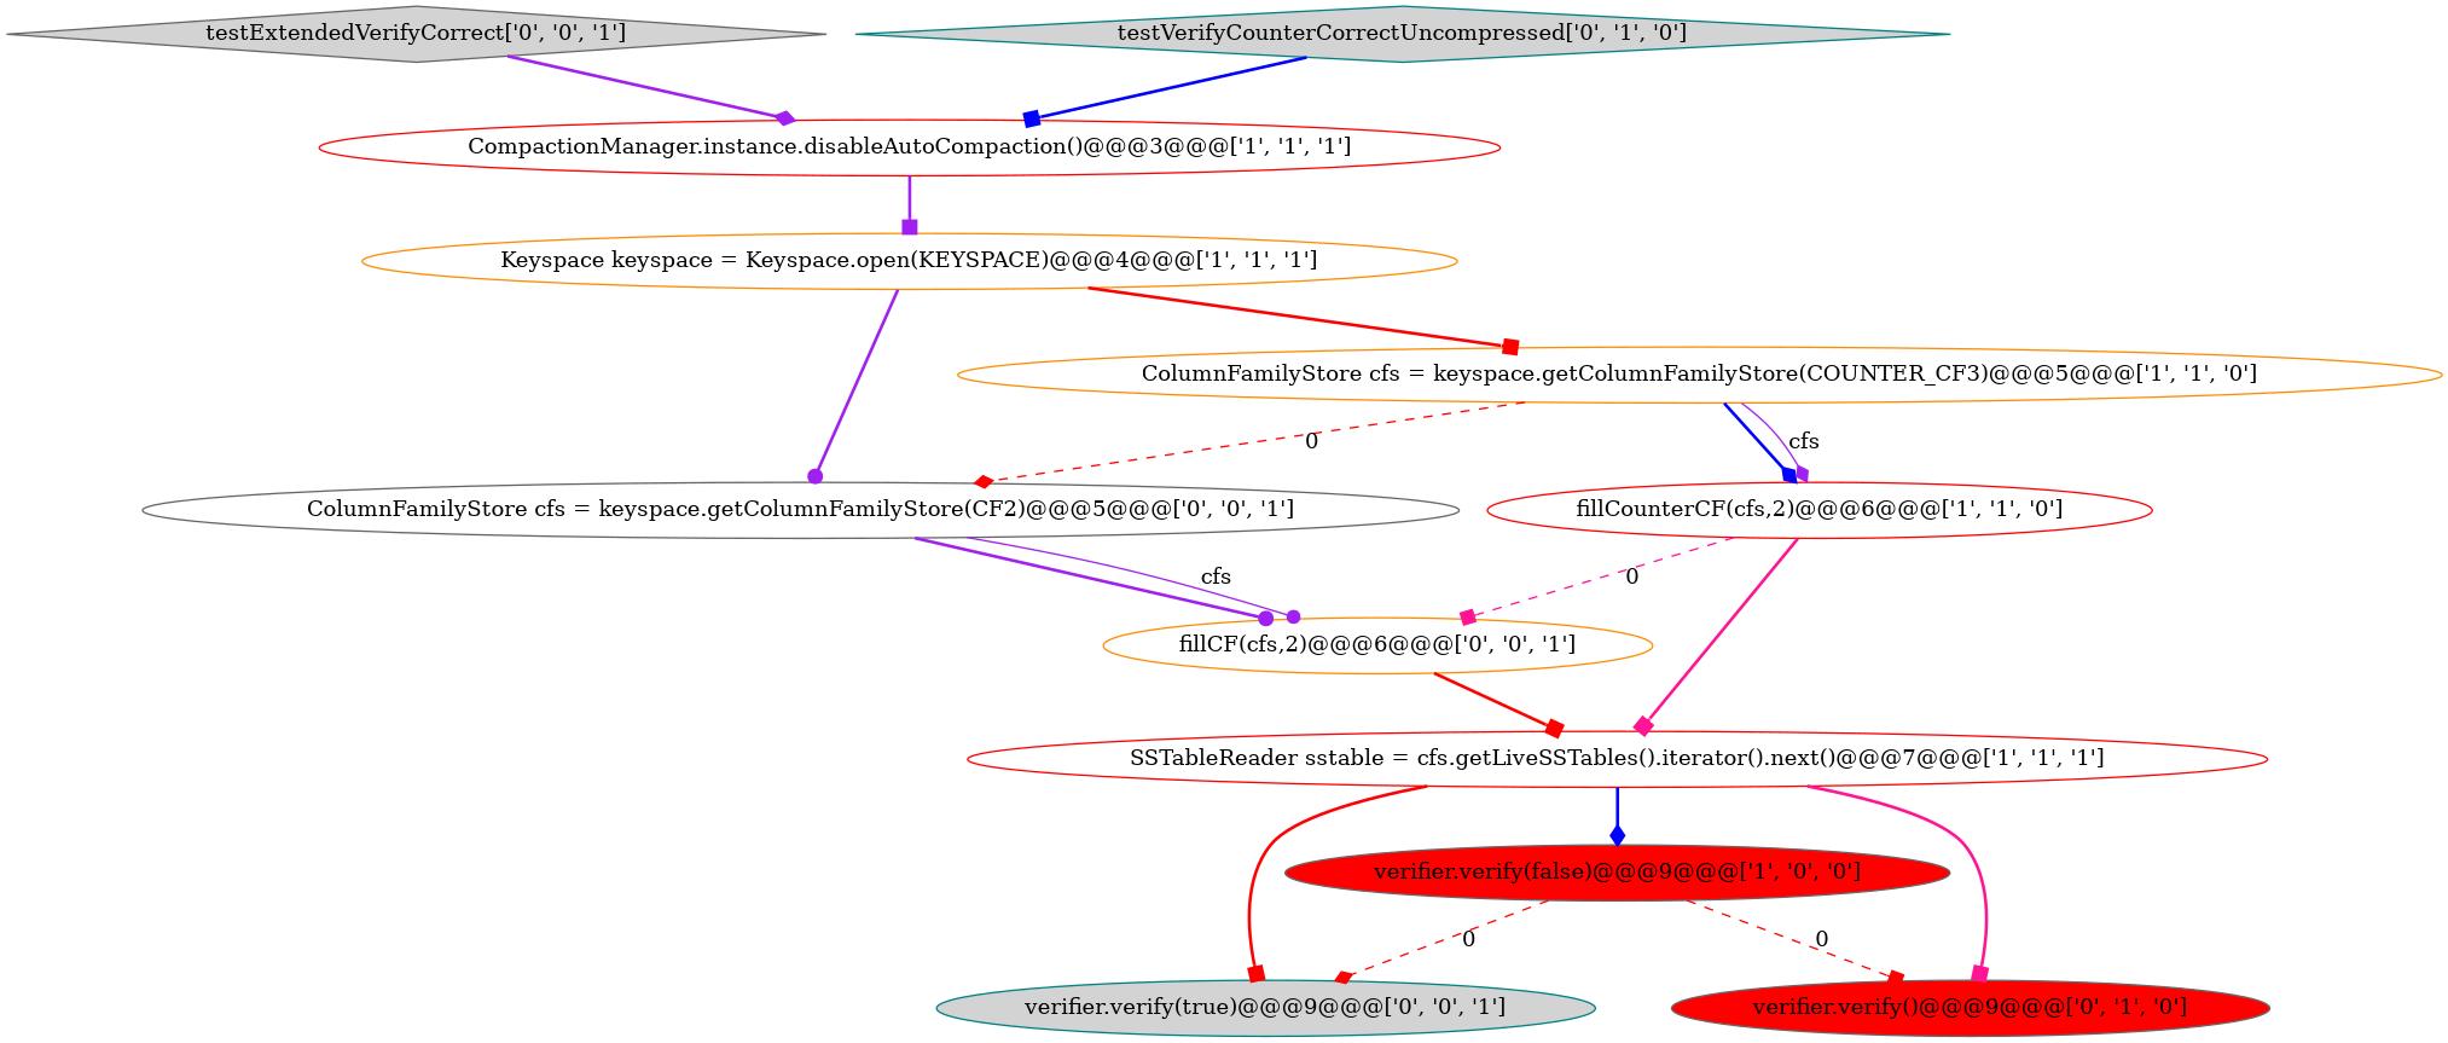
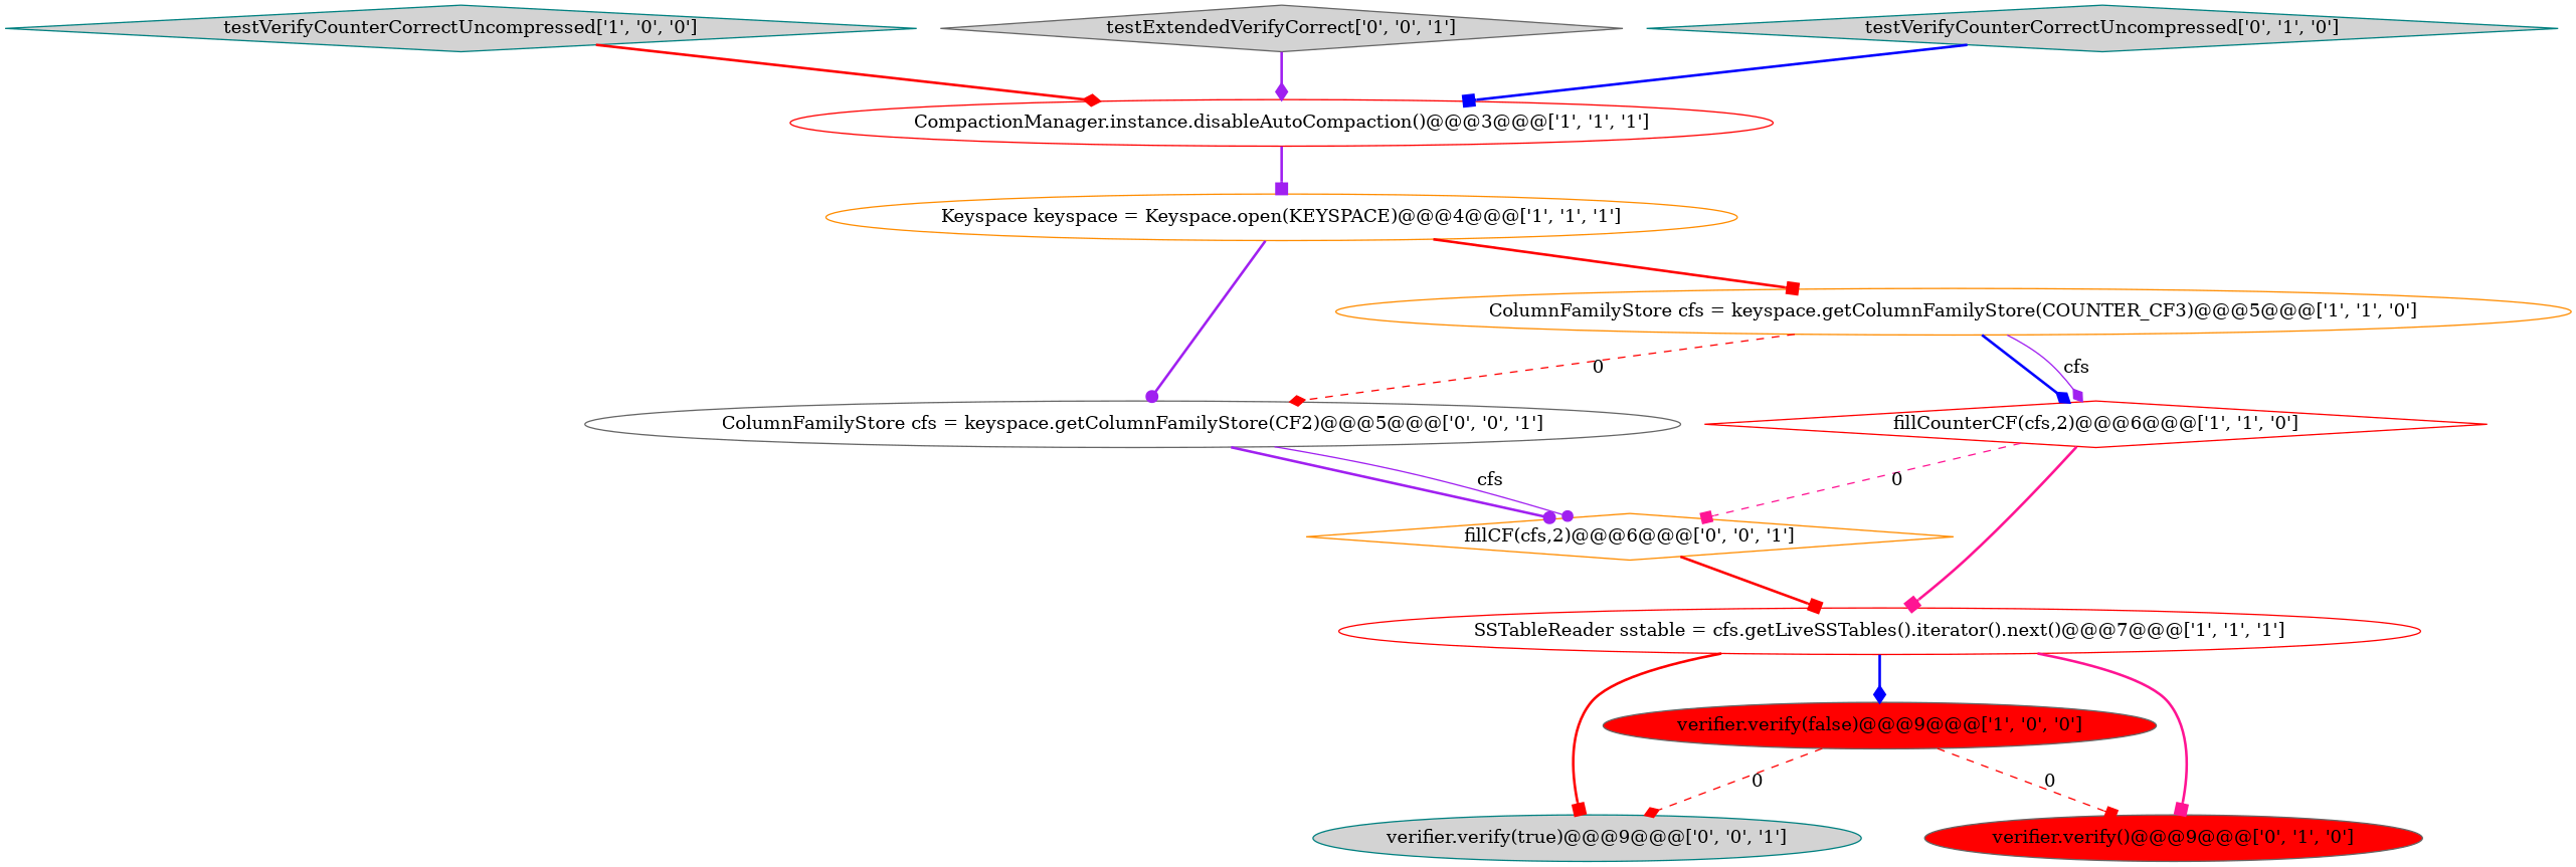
  digraph {
    node [color=gray40 fillcolor=white shape=ellipse style=filled]
    edge [arrowhead=box color=red style=bold]
    n1 [color=red label="CompactionManager.instance.disableAutoCompaction()@@@3@@@['1', '1', '1']"]
    n2 [color=darkorange label="Keyspace keyspace = Keyspace.open(KEYSPACE)@@@4@@@['1', '1', '1']"]
    n3 [label="ColumnFamilyStore cfs = keyspace.getColumnFamilyStore(CF2)@@@5@@@['0', '0', '1']"]
    n4 [color=darkorange label="ColumnFamilyStore cfs = keyspace.getColumnFamilyStore(COUNTER_CF3)@@@5@@@['1', '1', '0']"]
+   n5 [color=teal fillcolor=lightgray label="testVerifyCounterCorrectUncompressed['1', '0', '0']" shape=diamond]
    n6 [color=teal fillcolor=lightgray label="verifier.verify(true)@@@9@@@['0', '0', '1']"]
-   n7 [color=darkorange label="fillCF(cfs,2)@@@6@@@['0', '0', '1']"]
+   n7 [color=darkorange label="fillCF(cfs,2)@@@6@@@['0', '0', '1']" shape=diamond]
    n8 [color=red label="SSTableReader sstable = cfs.getLiveSSTables().iterator().next()@@@7@@@['1', '1', '1']"]
    n9 [fillcolor=red label="verifier.verify(false)@@@9@@@['1', '0', '0']"]
    n10 [fillcolor=red label="verifier.verify()@@@9@@@['0', '1', '0']"]
-   n11 [color=red label="fillCounterCF(cfs,2)@@@6@@@['1', '1', '0']"]
+   n11 [color=red label="fillCounterCF(cfs,2)@@@6@@@['1', '1', '0']" shape=diamond]
    n12 [fillcolor=lightgray label="testExtendedVerifyCorrect['0', '0', '1']" shape=diamond]
    n13 [color=teal fillcolor=lightgray label="testVerifyCounterCorrectUncompressed['0', '1', '0']" shape=diamond]
    n1 -> n2 [color=purple]
    n2 -> n3 [arrowhead=dot color=purple]
    n2 -> n4
    n3 -> n7 [arrowhead=dot color=purple]
    n3 -> n7 [arrowhead=dot color=purple label=cfs style=solid]
    n4 -> n3 [arrowhead=diamond label=0 style=dashed]
    n4 -> n11 [arrowhead=diamond color=blue]
    n4 -> n11 [arrowhead=diamond color=purple label=cfs style=solid]
+   n5 -> n1 [arrowhead=diamond]
    n7 -> n8
    n8 -> n6
    n8 -> n9 [arrowhead=diamond color=blue]
    n8 -> n10 [color=deeppink]
    n9 -> n6 [arrowhead=diamond label=0 style=dashed]
    n9 -> n10 [label=0 style=dashed]
    n11 -> n7 [color=deeppink label=0 style=dashed]
    n11 -> n8 [color=deeppink]
    n12 -> n1 [arrowhead=diamond color=purple]
    n13 -> n1 [color=blue]
  }
